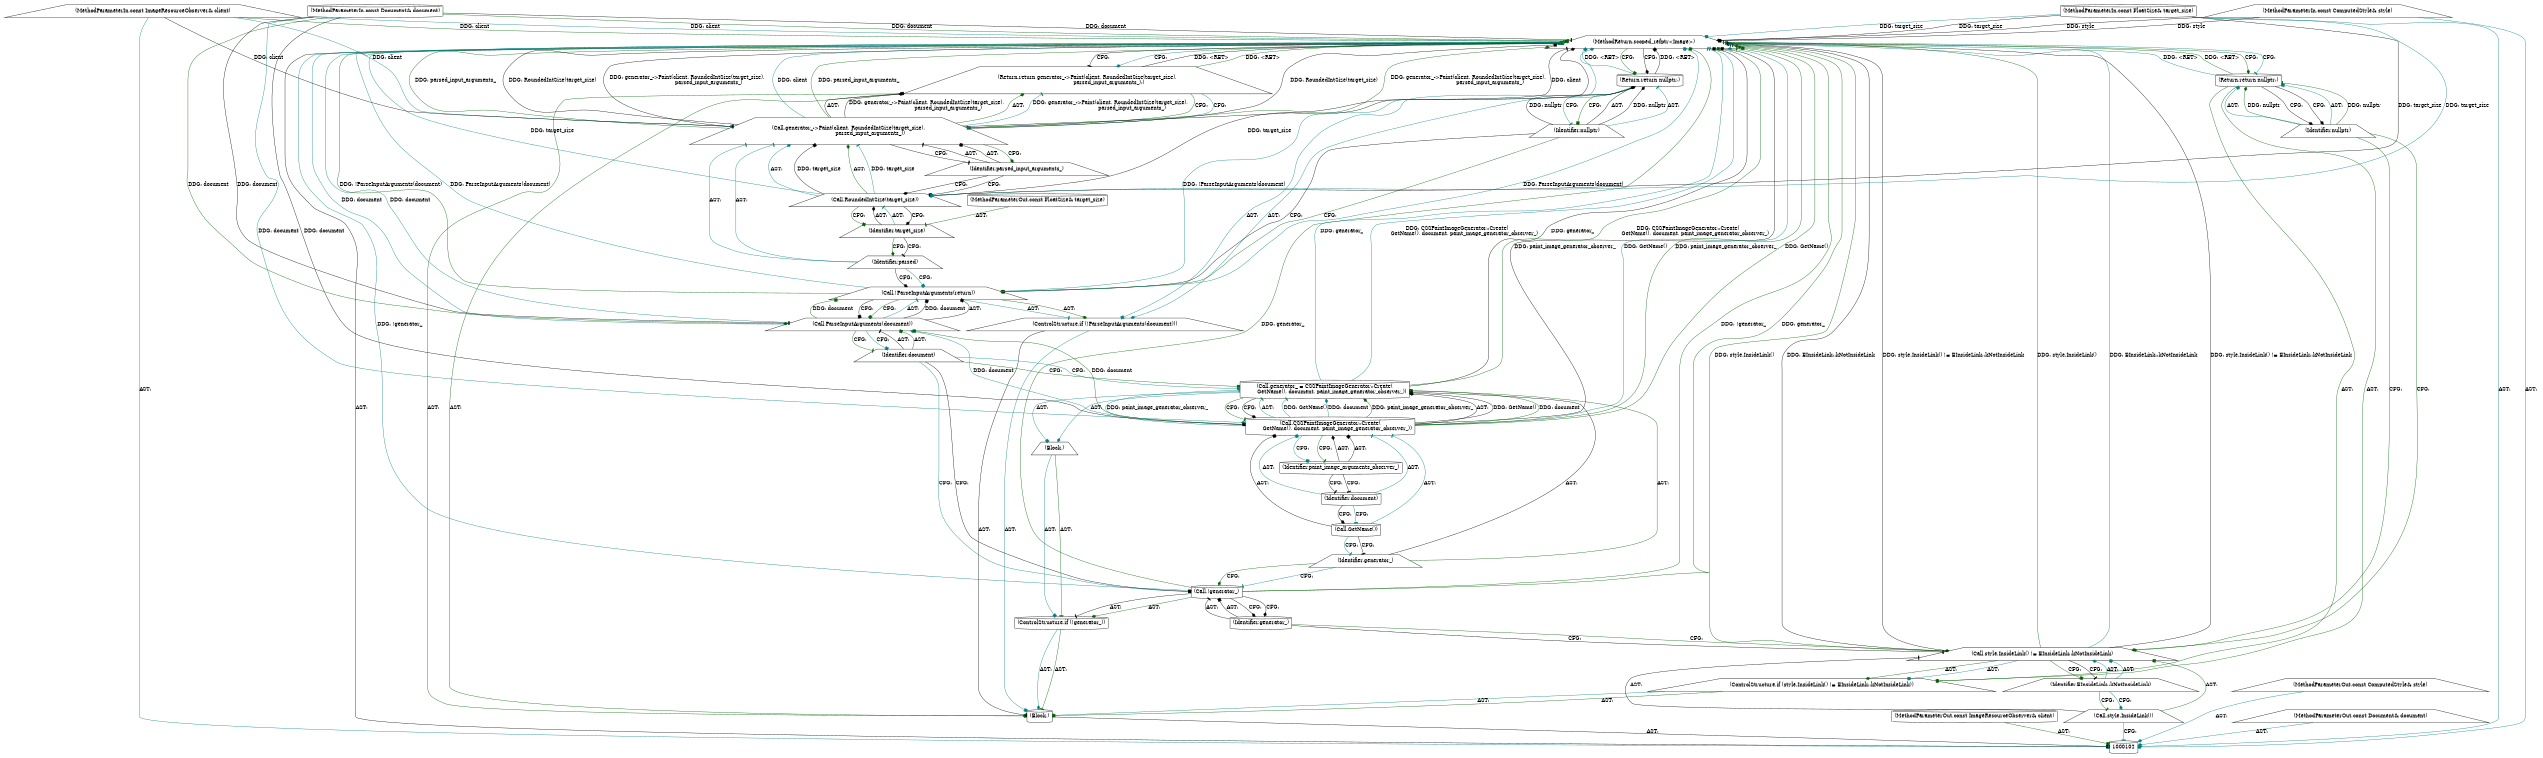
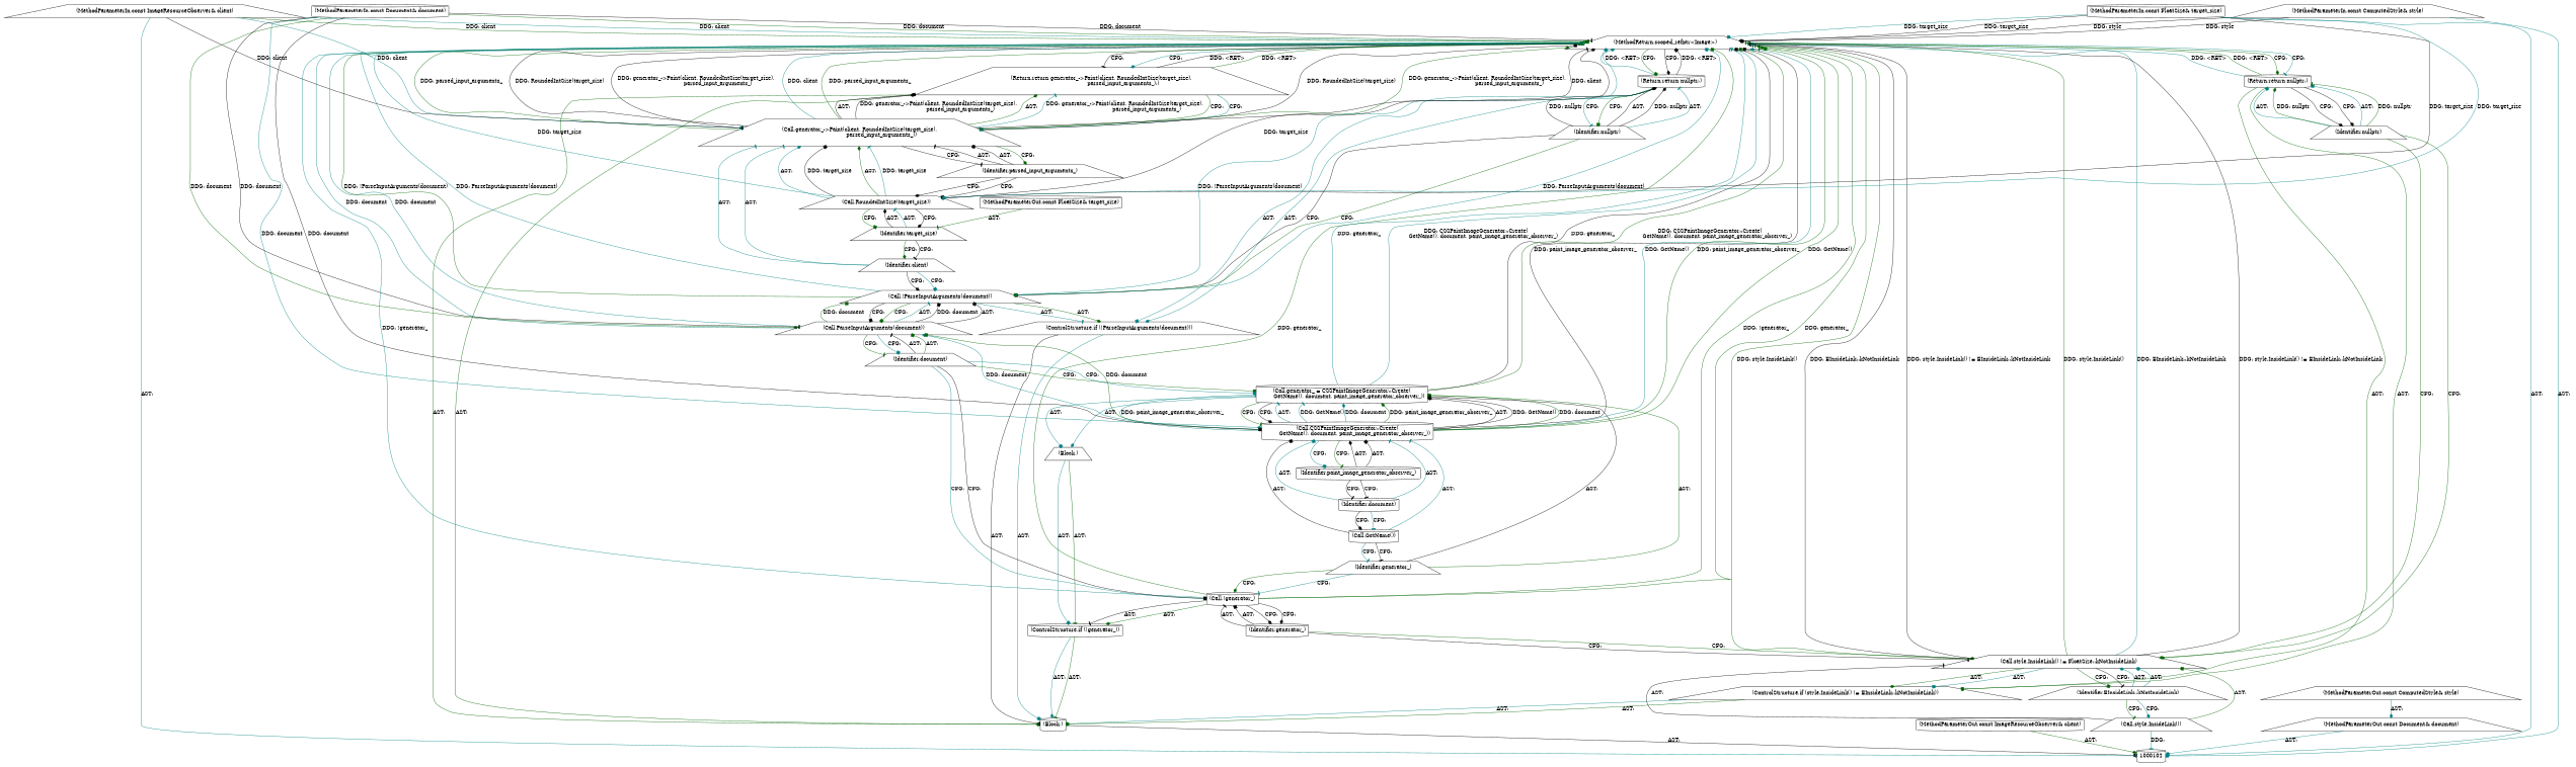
  digraph {
    node [shape=trapezium]
    edge [arrowhead=tee color=teal]
    n1 [label="(MethodReturn,scoped_refptr<Image>)"]
    n2 [label="(Return,return nullptr;)" shape=cylinder]
    n3 [label="(Return,return generator_->Paint(client, RoundedIntSize(target_size),\n                           parsed_input_arguments_);)"]
    n4 [label="(Return,return nullptr;)" shape=cylinder]
    1000102 [shape=cylinder]
    n6 [label="(ControlStructure,if (!ParseInputArguments(document)))"]
    n7 [label="(Identifier,nullptr)"]
    n8 [label="(Block,)" shape=cylinder]
    n9 [label="(Call,generator_->Paint(client, RoundedIntSize(target_size),\n                           parsed_input_arguments_))"]
    n10 [label="(ControlStructure,if (style.InsideLink() != EInsideLink::kNotInsideLink))"]
    n11 [label="(Identifier,nullptr)"]
    n12 [label="(Block,)"]
    n13 [label="(ControlStructure,if (!generator_))" shape=cylinder]
    n14 [label="(Call,!generator_)" shape=cylinder]
    n15 [label="(Identifier,generator_)" shape=cylinder]
-   n16 [label="(Call,style.InsideLink() != EInsideLink::kNotInsideLink)"]
+   n16 [label="(Call,style.InsideLink() != FloatSize::kNotInsideLink)"]
    n17 [label="(Identifier,EInsideLink::kNotInsideLink)"]
    n18 [label="(Call,CSSPaintImageGenerator::Create(\n         GetName(), document, paint_image_generator_observer_))" shape=cylinder]
    n19 [label="(Call,generator_ = CSSPaintImageGenerator::Create(\n         GetName(), document, paint_image_generator_observer_))" shape=cylinder]
-   n20 [label="(Identifier,paint_image_arguments_observer_)" shape=cylinder]
+   n20 [label="(Identifier,paint_image_generator_observer_)" shape=cylinder]
    n21 [label="(Call,ParseInputArguments(document))"]
    n22 [label="(Identifier,document)" shape=cylinder]
    n23 [label="(Identifier,document)"]
-   n24 [label="(Call,!ParseInputArguments(return))"]
+   n24 [label="(Call,!ParseInputArguments(document))"]
    n25 [label="(Identifier,generator_)"]
    n26 [label="(Call,GetName())" shape=cylinder]
    n27 [label="(Identifier,parsed_input_arguments_)"]
-   n28 [label="(Identifier,parsed)"]
+   n28 [label="(Identifier,client)"]
    n29 [label="(Call,RoundedIntSize(target_size))"]
    n30 [label="(Identifier,target_size)"]
    n31 [label="(MethodParameterIn,const ImageResourceObserver& client)"]
    n32 [label="(MethodParameterOut,const ImageResourceObserver& client)" shape=cylinder]
    n33 [label="(MethodParameterIn,const Document& document)" shape=cylinder]
    n34 [label="(MethodParameterOut,const Document& document)"]
    n35 [label="(MethodParameterIn,const ComputedStyle& style)"]
    n36 [label="(MethodParameterOut,const ComputedStyle& style)"]
    n37 [label="(MethodParameterIn,const FloatSize& target_size)" shape=cylinder]
    n38 [label="(MethodParameterOut,const FloatSize& target_size)" shape=cylinder]
    n39 [label="(Call,style.InsideLink())"]
    n1 -> n2 [arrowhead=box color=darkgreen label="CFG: "]
    n1 -> n2 [arrowhead=diamond color=black label="CFG: "]
    n1 -> n3 [color=black label="CFG: "]
    n1 -> n3 [arrowhead=diamond label="CFG: "]
    n1 -> n4 [arrowhead=diamond color=darkgreen label="CFG: "]
    n1 -> n4 [label="CFG: "]
-   n1 -> 1000102 [arrowhead=box color=black label="AST: "]
    n2 -> n1 [arrowhead=box color=black label="DDG: <RET>"]
    n2 -> n1 [arrowhead=box label="DDG: <RET>"]
    n2 -> n6 [arrowhead=box label="AST: "]
    n2 -> n6 [arrowhead=diamond label="AST: "]
    n2 -> n7 [label="CFG: "]
    n2 -> n7 [arrowhead=box color=darkgreen label="CFG: "]
    n3 -> n1 [arrowhead=box color=black label="DDG: <RET>"]
    n3 -> n1 [color=darkgreen label="DDG: <RET>"]
    n3 -> n8 [arrowhead=diamond color=darkgreen label="AST: "]
    n3 -> n8 [arrowhead=box color=darkgreen label="AST: "]
    n3 -> n9 [color=darkgreen label="CFG: "]
    n3 -> n9 [arrowhead=box label="CFG: "]
    n4 -> n1 [label="DDG: <RET>"]
    n4 -> n1 [color=darkgreen label="DDG: <RET>"]
    n4 -> n10 [color=darkgreen label="AST: "]
    n4 -> n10 [arrowhead=box color=darkgreen label="AST: "]
    n4 -> n11 [arrowhead=diamond color=black label="CFG: "]
    n4 -> n11 [arrowhead=diamond color=black label="CFG: "]
    n6 -> n8 [color=black label="AST: "]
    n6 -> n8 [arrowhead=box label="AST: "]
    n7 -> n2 [arrowhead=diamond color=black label="AST: "]
    n7 -> n2 [arrowhead=diamond color=black label="DDG: nullptr"]
    n7 -> n2 [label="AST: "]
    n7 -> n2 [arrowhead=diamond color=black label="DDG: nullptr"]
    n7 -> n24 [arrowhead=box color=black label="CFG: "]
    n7 -> n24 [arrowhead=box color=darkgreen label="CFG: "]
    n8 -> 1000102 [arrowhead=box color=black label="AST: "]
    n9 -> n1 [arrowhead=box color=black label="DDG: RoundedIntSize(target_size)"]
    n9 -> n1 [arrowhead=diamond color=darkgreen label="DDG: generator_->Paint(client, RoundedIntSize(target_size),\n                           parsed_input_arguments_)"]
    n9 -> n1 [color=black label="DDG: client"]
    n9 -> n1 [arrowhead=diamond color=darkgreen label="DDG: parsed_input_arguments_"]
    n9 -> n1 [color=black label="DDG: RoundedIntSize(target_size)"]
    n9 -> n1 [arrowhead=diamond color=black label="DDG: generator_->Paint(client, RoundedIntSize(target_size),\n                           parsed_input_arguments_)"]
    n9 -> n1 [arrowhead=box label="DDG: client"]
    n9 -> n1 [arrowhead=diamond color=darkgreen label="DDG: parsed_input_arguments_"]
    n9 -> n3 [arrowhead=box color=black label="AST: "]
    n9 -> n3 [arrowhead=diamond color=black label="DDG: generator_->Paint(client, RoundedIntSize(target_size),\n                           parsed_input_arguments_)"]
    n9 -> n3 [arrowhead=diamond color=darkgreen label="AST: "]
    n9 -> n3 [label="DDG: generator_->Paint(client, RoundedIntSize(target_size),\n                           parsed_input_arguments_)"]
    n9 -> n27 [arrowhead=diamond color=darkgreen label="CFG: "]
    n9 -> n27 [color=black label="CFG: "]
    n10 -> n8 [label="AST: "]
    n10 -> n8 [arrowhead=box color=darkgreen label="AST: "]
    n11 -> n4 [arrowhead=box label="AST: "]
    n11 -> n4 [color=darkgreen label="DDG: nullptr"]
    n11 -> n4 [arrowhead=box label="AST: "]
    n11 -> n4 [arrowhead=diamond color=darkgreen label="DDG: nullptr"]
    n11 -> n16 [arrowhead=diamond color=darkgreen label="CFG: "]
    n11 -> n16 [arrowhead=diamond color=darkgreen label="CFG: "]
    n12 -> n13 [color=darkgreen label="AST: "]
    n12 -> n13 [arrowhead=box label="AST: "]
    n13 -> n8 [arrowhead=diamond label="AST: "]
    n13 -> n8 [color=darkgreen label="AST: "]
    n14 -> n1 [arrowhead=diamond color=darkgreen label="DDG: !generator_"]
    n14 -> n1 [arrowhead=diamond color=darkgreen label="DDG: generator_"]
    n14 -> n1 [arrowhead=box label="DDG: !generator_"]
    n14 -> n1 [arrowhead=box color=darkgreen label="DDG: generator_"]
    n14 -> n13 [color=black label="AST: "]
    n14 -> n13 [arrowhead=diamond color=darkgreen label="AST: "]
    n14 -> n15 [arrowhead=diamond color=black label="CFG: "]
    n14 -> n15 [arrowhead=diamond color=black label="CFG: "]
    n15 -> n14 [color=black label="AST: "]
    n15 -> n14 [arrowhead=box color=black label="AST: "]
    n15 -> n16 [color=black label="CFG: "]
    n15 -> n16 [arrowhead=diamond color=darkgreen label="CFG: "]
    n16 -> n1 [color=darkgreen label="DDG: style.InsideLink()"]
    n16 -> n1 [color=black label="DDG: EInsideLink::kNotInsideLink"]
    n16 -> n1 [color=black label="DDG: style.InsideLink() != EInsideLink::kNotInsideLink"]
    n16 -> n1 [color=darkgreen label="DDG: style.InsideLink()"]
    n16 -> n1 [arrowhead=diamond label="DDG: EInsideLink::kNotInsideLink"]
    n16 -> n1 [color=black label="DDG: style.InsideLink() != EInsideLink::kNotInsideLink"]
    n16 -> n10 [arrowhead=diamond color=darkgreen label="AST: "]
    n16 -> n10 [arrowhead=box label="AST: "]
    n16 -> n17 [arrowhead=box color=darkgreen label="CFG: "]
    n16 -> n17 [color=black label="CFG: "]
    n17 -> n16 [arrowhead=diamond label="AST: "]
    n17 -> n16 [arrowhead=box label="AST: "]
    n17 -> n39 [color=darkgreen label="CFG: "]
    n17 -> n39 [arrowhead=diamond label="CFG: "]
    n18 -> n1 [arrowhead=box color=black label="DDG: paint_image_generator_observer_"]
    n18 -> n1 [arrowhead=diamond label="DDG: GetName()"]
    n18 -> n1 [color=darkgreen label="DDG: paint_image_generator_observer_"]
    n18 -> n1 [arrowhead=box color=darkgreen label="DDG: GetName()"]
    n18 -> n19 [label="AST: "]
    n18 -> n19 [label="DDG: GetName()"]
    n18 -> n19 [arrowhead=diamond label="DDG: document"]
    n18 -> n19 [arrowhead=diamond color=darkgreen label="DDG: paint_image_generator_observer_"]
    n18 -> n19 [arrowhead=diamond color=black label="AST: "]
    n18 -> n19 [color=black label="DDG: GetName()"]
    n18 -> n19 [arrowhead=box color=darkgreen label="DDG: document"]
    n18 -> n19 [label="DDG: paint_image_generator_observer_"]
    n18 -> n20 [arrowhead=box label="CFG: "]
    n18 -> n20 [color=darkgreen label="CFG: "]
    n18 -> n21 [arrowhead=diamond label="DDG: document"]
    n18 -> n21 [arrowhead=box color=darkgreen label="DDG: document"]
    n19 -> n1 [label="DDG: generator_"]
    n19 -> n1 [label="DDG: CSSPaintImageGenerator::Create(\n         GetName(), document, paint_image_generator_observer_)"]
    n19 -> n1 [arrowhead=box color=black label="DDG: generator_"]
    n19 -> n1 [arrowhead=box color=darkgreen label="DDG: CSSPaintImageGenerator::Create(\n         GetName(), document, paint_image_generator_observer_)"]
    n19 -> n12 [arrowhead=box label="AST: "]
    n19 -> n12 [arrowhead=diamond label="AST: "]
    n19 -> n18 [arrowhead=diamond color=black label="CFG: "]
    n19 -> n18 [color=darkgreen label="CFG: "]
    n20 -> n18 [arrowhead=diamond color=black label="AST: "]
    n20 -> n18 [arrowhead=box color=black label="AST: "]
    n20 -> n22 [color=black label="CFG: "]
    n20 -> n22 [color=black label="CFG: "]
    n21 -> n1 [arrowhead=diamond label="DDG: document"]
    n21 -> n1 [arrowhead=box label="DDG: document"]
    n21 -> n23 [color=darkgreen label="CFG: "]
    n21 -> n23 [arrowhead=box label="CFG: "]
    n21 -> n24 [label="AST: "]
    n21 -> n24 [arrowhead=box color=black label="DDG: document"]
    n21 -> n24 [arrowhead=box color=black label="AST: "]
    n21 -> n24 [arrowhead=box color=darkgreen label="DDG: document"]
    n22 -> n18 [label="AST: "]
    n22 -> n18 [arrowhead=box label="AST: "]
    n22 -> n26 [label="CFG: "]
    n22 -> n26 [arrowhead=diamond color=black label="CFG: "]
    n23 -> n14 [arrowhead=box label="CFG: "]
    n23 -> n14 [arrowhead=box color=black label="CFG: "]
    n23 -> n19 [arrowhead=box color=darkgreen label="CFG: "]
    n23 -> n19 [arrowhead=box label="CFG: "]
    n23 -> n21 [color=black label="AST: "]
    n23 -> n21 [arrowhead=box color=darkgreen label="AST: "]
    n24 -> n1 [arrowhead=box label="DDG: ParseInputArguments(document)"]
    n24 -> n1 [arrowhead=box color=darkgreen label="DDG: !ParseInputArguments(document)"]
    n24 -> n1 [label="DDG: ParseInputArguments(document)"]
    n24 -> n1 [arrowhead=diamond label="DDG: !ParseInputArguments(document)"]
    n24 -> n6 [label="AST: "]
    n24 -> n6 [arrowhead=diamond color=darkgreen label="AST: "]
    n24 -> n21 [arrowhead=box color=darkgreen label="CFG: "]
    n24 -> n21 [arrowhead=box color=black label="CFG: "]
    n25 -> n14 [arrowhead=diamond color=darkgreen label="CFG: "]
    n25 -> n14 [label="CFG: "]
    n25 -> n19 [arrowhead=box color=black label="AST: "]
    n25 -> n19 [color=darkgreen label="AST: "]
    n26 -> n18 [arrowhead=box color=black label="AST: "]
    n26 -> n18 [label="AST: "]
    n26 -> n25 [label="CFG: "]
    n26 -> n25 [color=black label="CFG: "]
    n27 -> n9 [color=black label="AST: "]
    n27 -> n9 [arrowhead=box color=black label="AST: "]
    n27 -> n29 [arrowhead=diamond color=black label="CFG: "]
    n27 -> n29 [arrowhead=box color=black label="CFG: "]
    n28 -> n9 [label="AST: "]
    n28 -> n9 [label="AST: "]
    n28 -> n24 [arrowhead=diamond color=black label="CFG: "]
    n28 -> n24 [arrowhead=box label="CFG: "]
    n29 -> n1 [arrowhead=diamond color=black label="DDG: target_size"]
    n29 -> n1 [label="DDG: target_size"]
    n29 -> n9 [arrowhead=diamond label="AST: "]
    n29 -> n9 [arrowhead=box color=black label="DDG: target_size"]
    n29 -> n9 [arrowhead=diamond color=darkgreen label="AST: "]
    n29 -> n9 [label="DDG: target_size"]
    n29 -> n30 [arrowhead=diamond color=black label="CFG: "]
    n29 -> n30 [arrowhead=box color=darkgreen label="CFG: "]
    n30 -> n28 [arrowhead=diamond color=darkgreen label="CFG: "]
    n30 -> n28 [color=black label="CFG: "]
    n30 -> n29 [arrowhead=diamond color=black label="AST: "]
    n30 -> n29 [label="AST: "]
    n31 -> n1 [label="DDG: client"]
    n31 -> n1 [arrowhead=box color=darkgreen label="DDG: client"]
    n31 -> 1000102 [label="AST: "]
    n31 -> n9 [arrowhead=box label="DDG: client"]
    n31 -> n9 [color=black label="DDG: client"]
-   n32 -> 1000102 [arrowhead=box color=darkgreen label="AST: "]
+   n32 -> 1000102 [arrowhead=diamond color=darkgreen label="AST: "]
    n33 -> n1 [color=black label="DDG: document"]
    n33 -> n1 [color=darkgreen label="DDG: document"]
    n33 -> n18 [arrowhead=diamond label="DDG: document"]
    n33 -> n18 [arrowhead=box color=black label="DDG: document"]
    n33 -> n21 [arrowhead=diamond color=darkgreen label="DDG: document"]
    n33 -> n21 [color=black label="DDG: document"]
    n34 -> 1000102 [arrowhead=diamond label="AST: "]
    n35 -> n1 [arrowhead=diamond color=black label="DDG: style"]
    n35 -> n1 [arrowhead=box color=black label="DDG: style"]
    n35 -> 1000102 [arrowhead=box label="AST: "]
-   n36 -> 1000102 [arrowhead=diamond label="AST: "]
+   n36 -> n34 [arrowhead=diamond label="AST: "]
    n37 -> n1 [arrowhead=box label="DDG: target_size"]
    n37 -> n1 [arrowhead=diamond color=black label="DDG: target_size"]
    n37 -> 1000102 [arrowhead=diamond label="AST: "]
    n37 -> n29 [color=black label="DDG: target_size"]
    n37 -> n29 [arrowhead=box label="DDG: target_size"]
    n38 -> n30 [color=darkgreen label="AST: "]
-   n39 -> 1000102 [label="CFG: "]
+   n39 -> 1000102 [label="DDG: "]
    n39 -> n16 [color=black label="AST: "]
    n39 -> n16 [arrowhead=box color=darkgreen label="AST: "]
  }
